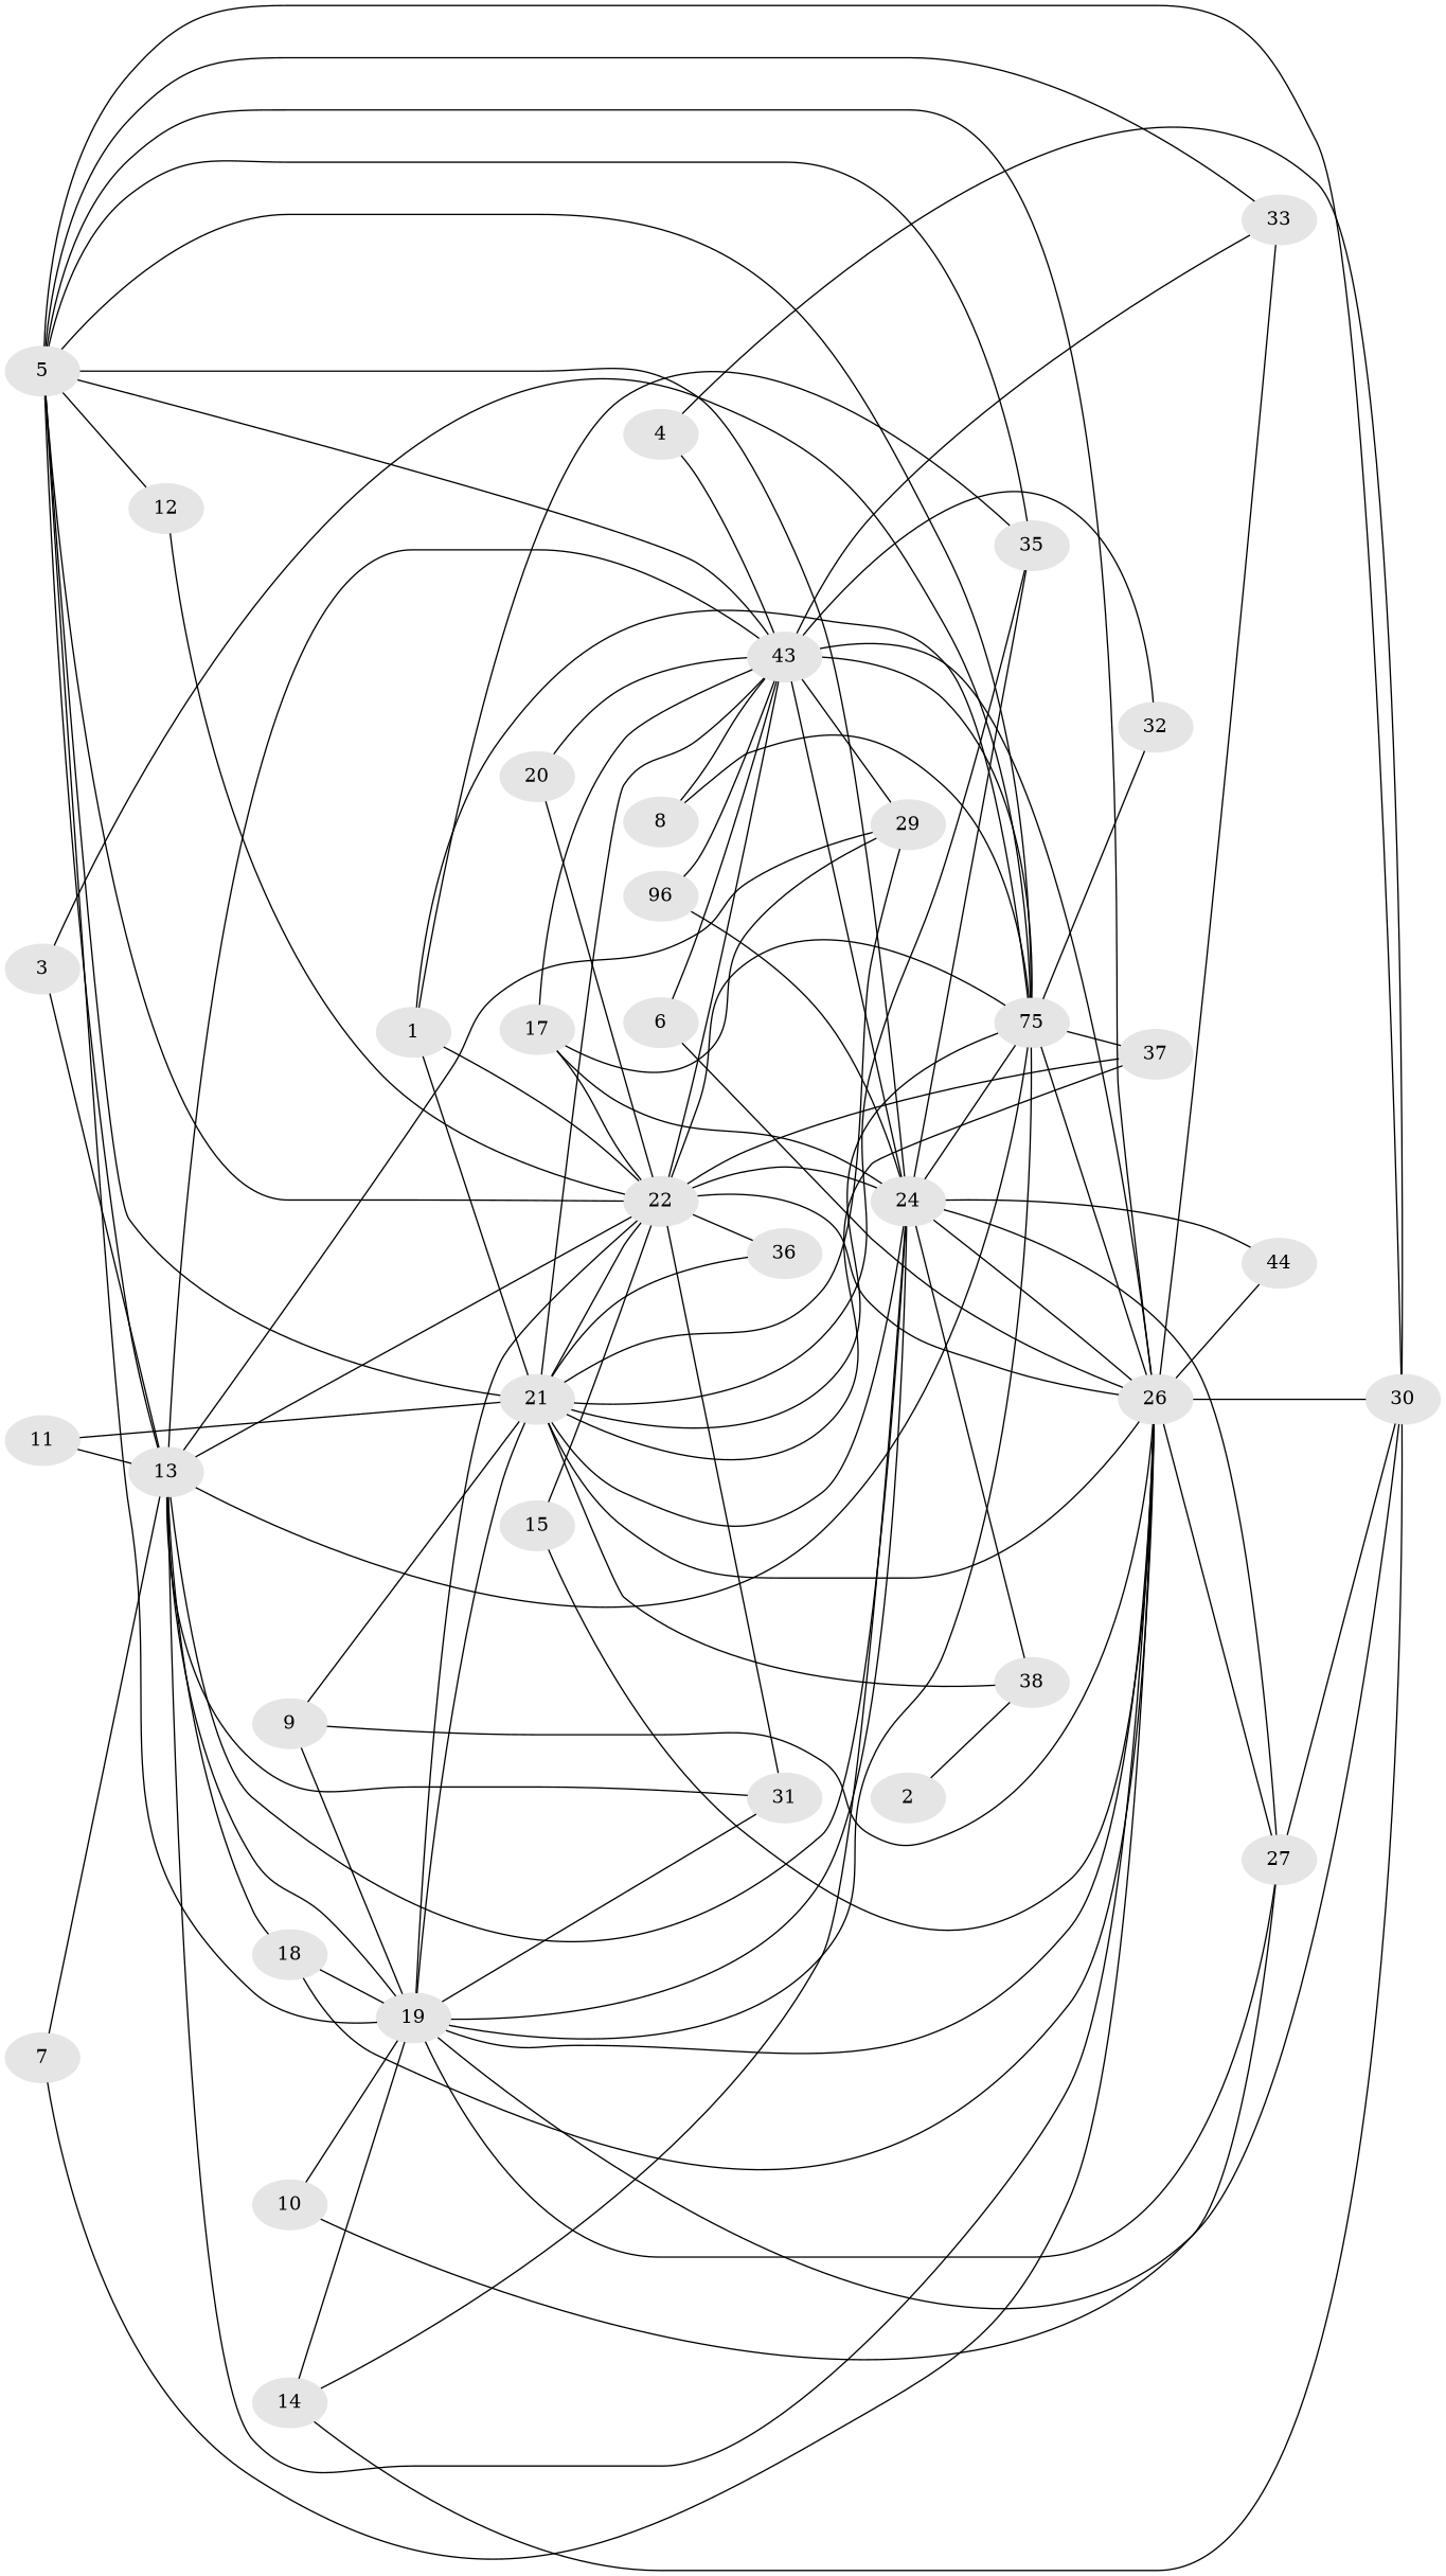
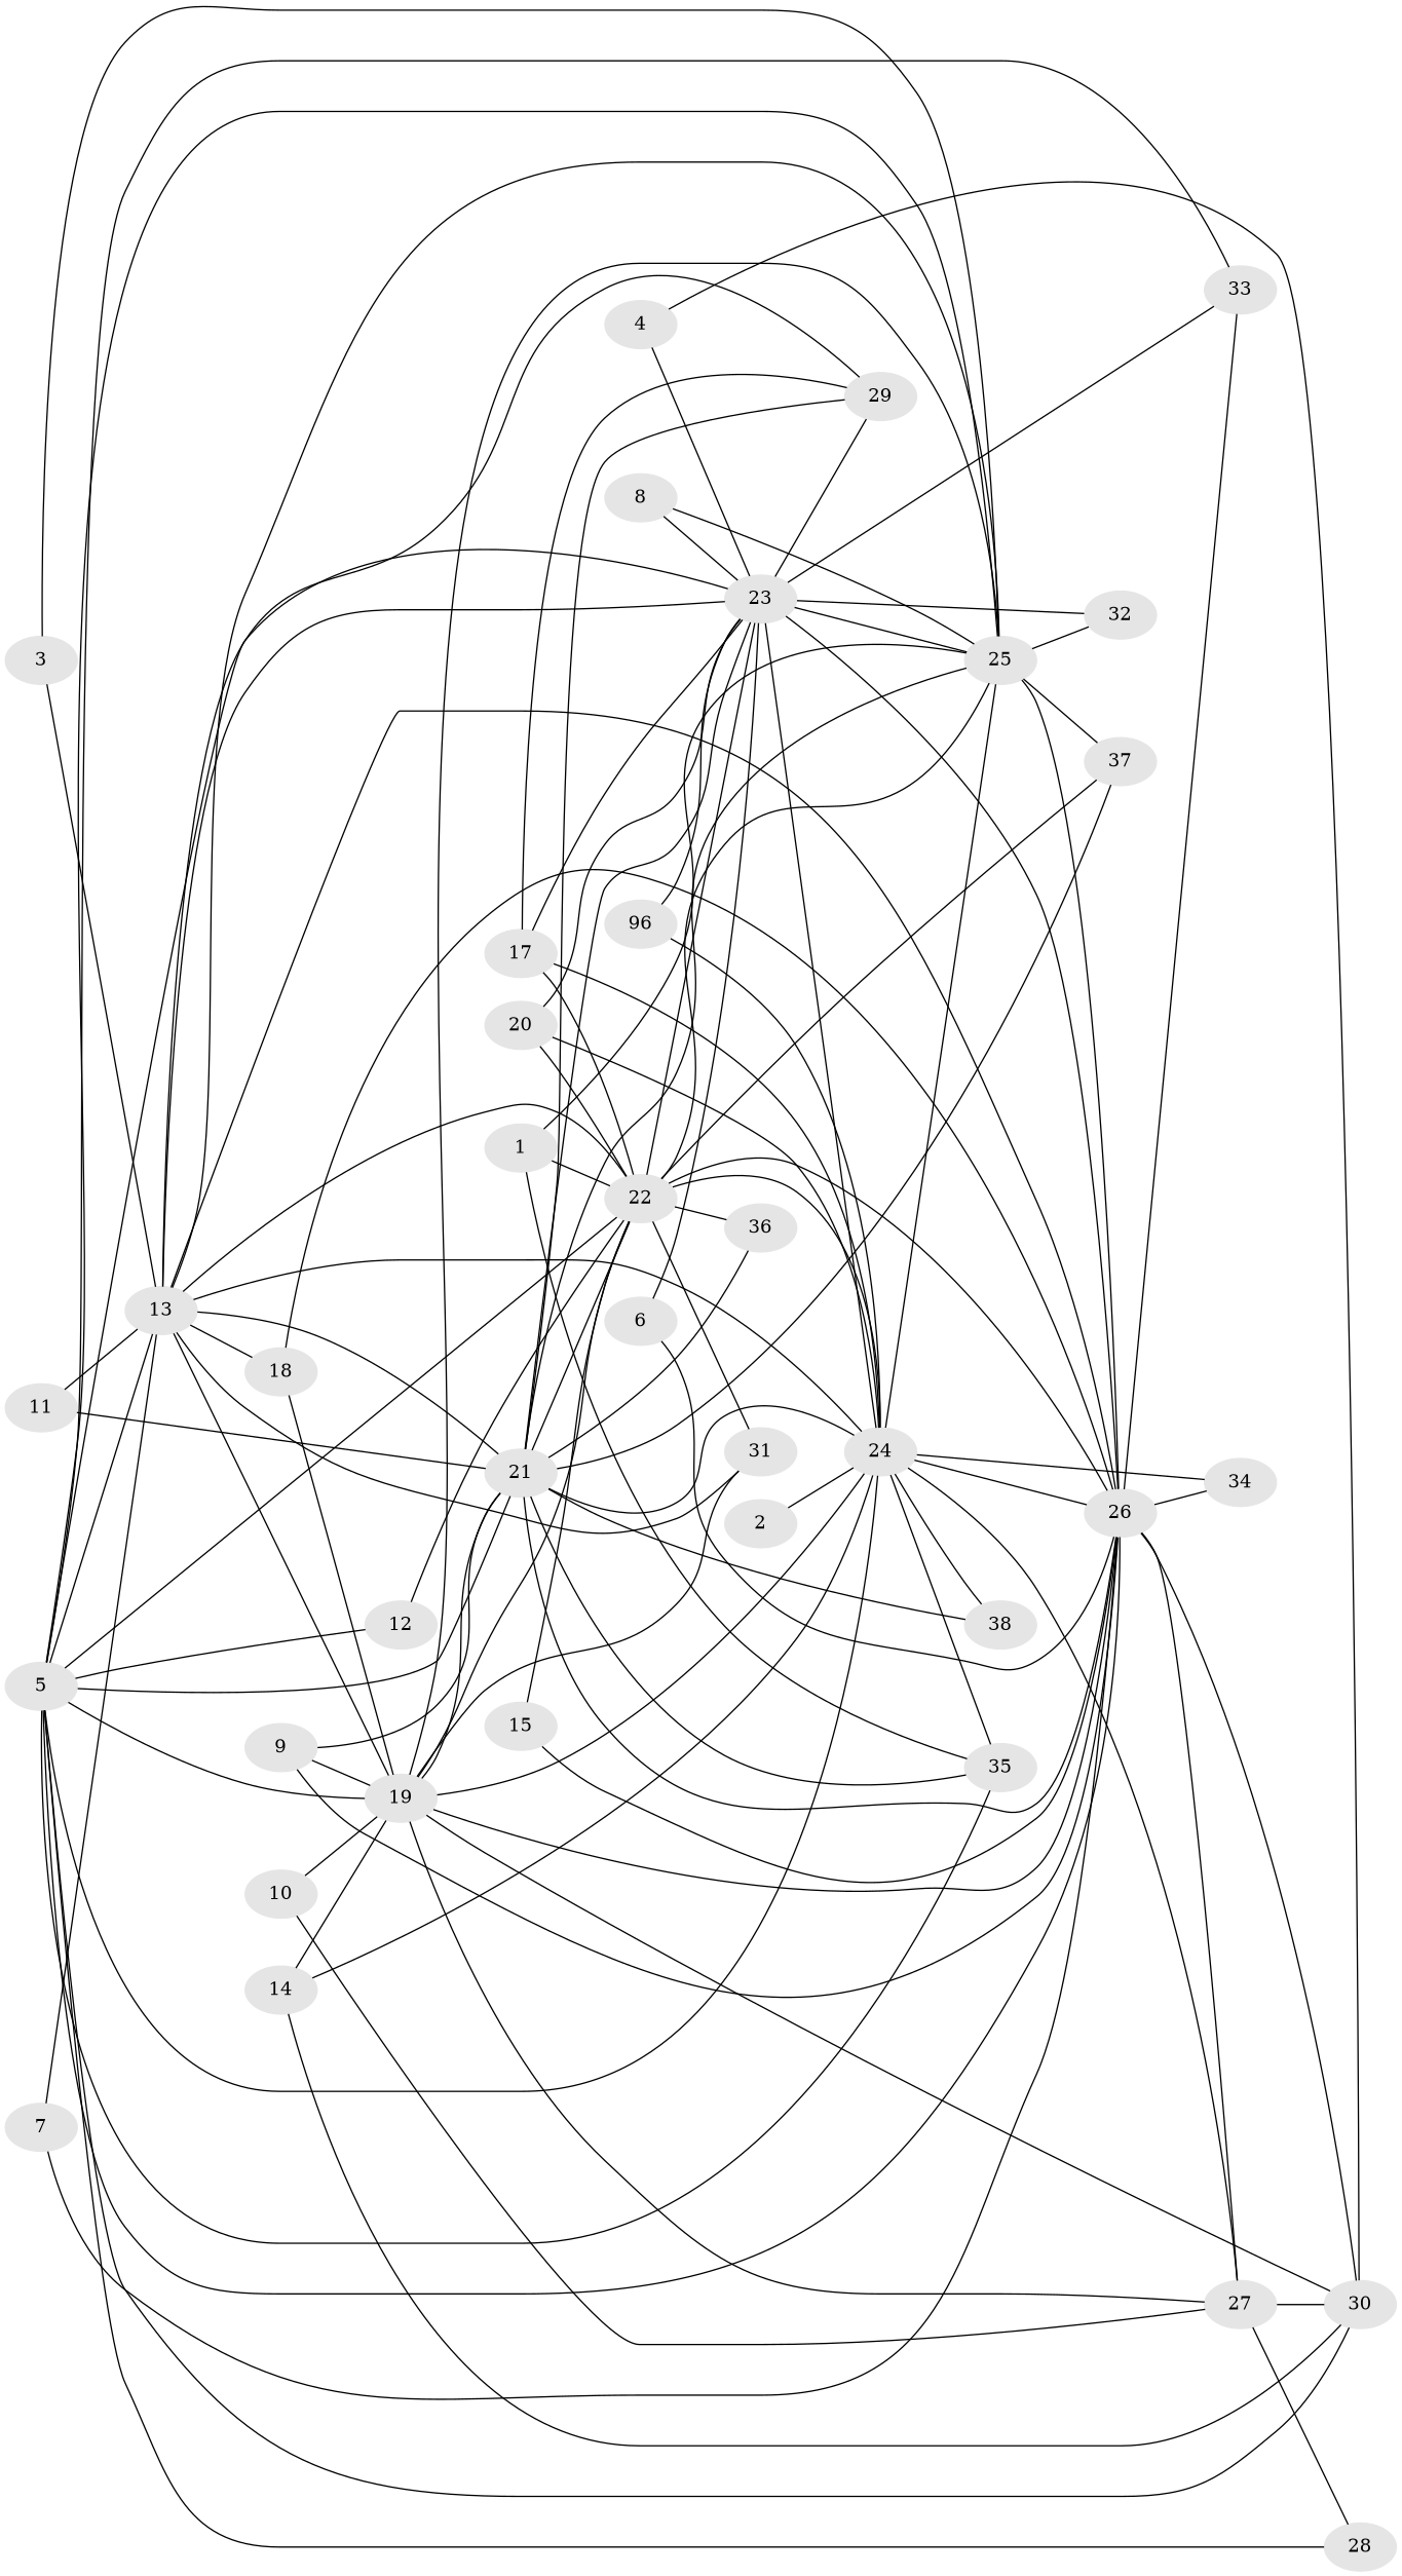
  graph {
    rankdir=LR
    node [color=gray90 style=filled]
    edge [weight=1.0]
    1
    22
-   25 [label=75]
+   25
    35
    24
-   23 [label=43]
+   23
    26
    31
    36
    37
    32
    2
    27
    38
-   34 [label=44]
+   34
    3
    13
    19
    21
    18
    29
    4
    30
    33
    5
+   28
    12
    6
    7
    8
    9
    10
    11
    14
    15
    n36 [label=96]
    17
    20
    1 -- 22
    1 -- 25
    1 -- 35
    22 -- 25 [weight=2.0]
    22 -- 24
    22 -- 23 [weight=2.0]
    22 -- 26
    22 -- 31
    22 -- 36
    22 -- 37
    25 -- 26 [weight=2.0]
    25 -- 37 [weight=2.0]
    25 -- 32
    24 -- 25 [weight=3.0]
    24 -- 35
    24 -- 26
    24 -- 27
    24 -- 38
    24 -- 34
    23 -- 25
    23 -- 24
    23 -- 26
    23 -- 32
    23 -- 29
    23 -- 33
    26 -- 27
    26 -- 34
    26 -- 30
    26 -- 33
-   2 -- 38
+   2 -- 24
    27 -- 30
+   27 -- 28
    3 -- 25
    3 -- 13
    13 -- 22
    13 -- 25
    13 -- 24
    13 -- 23 [weight=2.0]
    13 -- 26
    13 -- 31
    13 -- 19
-   1 -- 21 [weight=2.0]
+   13 -- 21 [weight=2.0]
    13 -- 18
    13 -- 29
    19 -- 22
    19 -- 25
    19 -- 24
    19 -- 26
    19 -- 31 [weight=2.0]
    19 -- 27 [weight=2.0]
    19 -- 21
    19 -- 30
    21 -- 22
    21 -- 25 [weight=2.0]
    21 -- 35
    21 -- 24
    21 -- 23
    21 -- 26 [weight=2.0]
    21 -- 36
    21 -- 37
    21 -- 38
    21 -- 29 [weight=2.0]
    18 -- 26
    18 -- 19
    4 -- 23
    4 -- 30
    5 -- 22 [weight=2.0]
    5 -- 25 [weight=2.0]
    5 -- 35
    5 -- 24 [weight=3.0]
    5 -- 23 [weight=2.0]
    5 -- 26 [weight=2.0]
    5 -- 13 [weight=2.0]
    5 -- 19 [weight=2.0]
    5 -- 21 [weight=2.0]
    5 -- 30 [weight=2.0]
    5 -- 33 [weight=2.0]
+   5 -- 28 [weight=2.0]
    5 -- 12
    12 -- 22
    6 -- 23
    6 -- 26
    7 -- 26
    7 -- 13
    8 -- 25
    8 -- 23
    9 -- 26
    9 -- 19
    9 -- 21
    10 -- 27
    10 -- 19
    11 -- 13
    11 -- 21
    14 -- 24
    14 -- 19
    14 -- 30
    15 -- 22
    15 -- 26
    n36 -- 24
    n36 -- 23
    17 -- 22 [weight=2.0]
    17 -- 24
    17 -- 23
    17 -- 29
    20 -- 22
+   20 -- 24
    20 -- 23
  }
